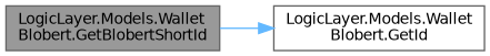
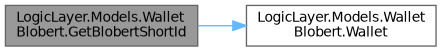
  digraph {
    rankdir=LR
    node [fontname=Helvetica fontsize=10 shape=box style=filled]
    n1 [color=gray40 fillcolor=grey60 fontcolor=black height=0.2 label="LogicLayer.Models.Wallet\lBlobert.GetBlobertShortId" width=0.4]
-   n2 [color=grey40 fillcolor=white height=0.2 label="LogicLayer.Models.Wallet\lBlobert.GetId" width=0.4]
+   n2 [color=grey40 fillcolor=white height=0.2 label="LogicLayer.Models.Wallet\lBlobert.Wallet" width=0.4]
    n1 -> n2 [color=steelblue1 fontname=Helvetica fontsize=10 labelfontname=Helvetica labelfontsize=10 style=solid]
  }
